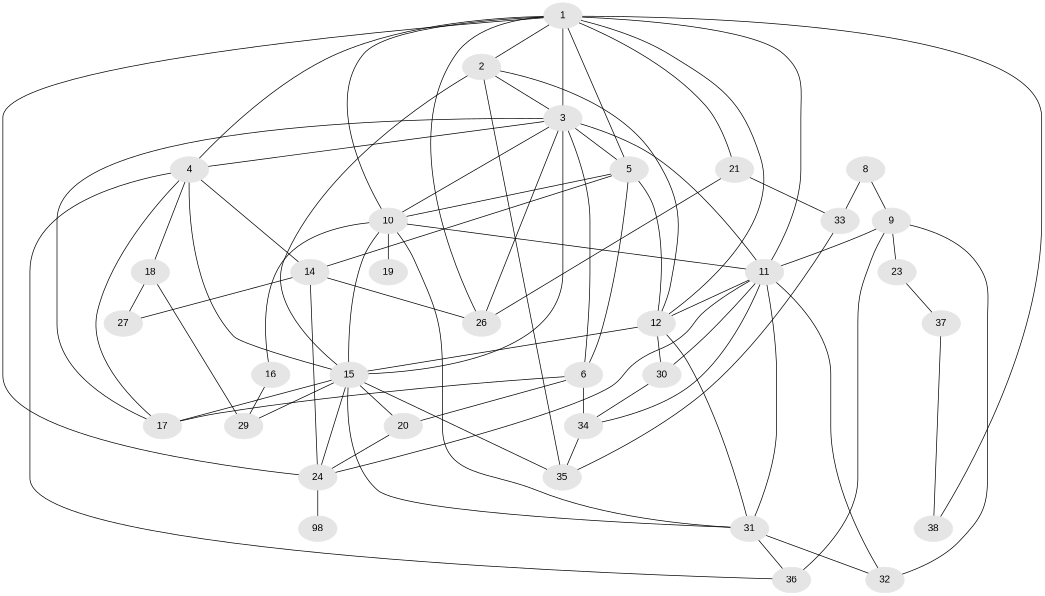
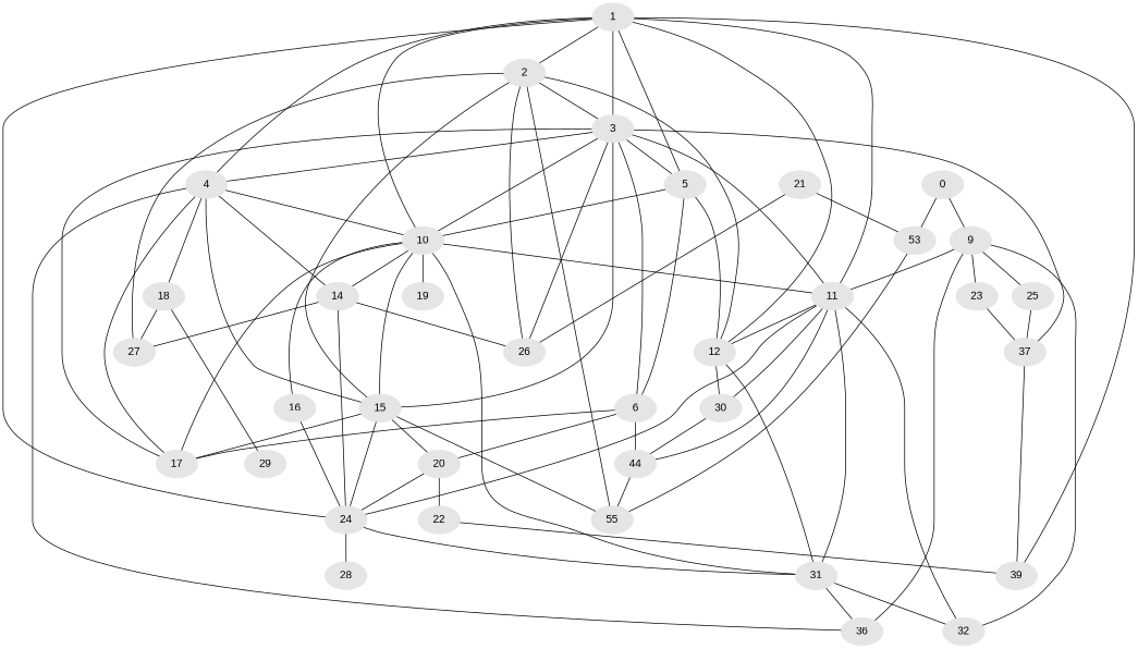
  graph {
    fontname="Liberation Sans"
    node [color=gray90 fontname="Liberation Sans" style=filled]
    edge [fontname="Liberation Sans" weight=1.0]
    1
    2
    3
    4
    5
    10
    11
    12
    21
    24
    26
-   38
+   38 [label=39]
    15
    27
-   35
+   35 [label=55]
    6
    17
    37
    14
    18
    36
    16
    19
    31
-   34
+   34 [label=44]
    32
    30
-   33
-   28 [label=98]
+   33 [label=53]
+   28
    20
    29
-   8
+   22
+   25
+   8 [label=0]
    9
    23
    1 -- 2
    1 -- 3
    1 -- 4
    1 -- 5
    1 -- 10
    1 -- 11 [weight=2.0]
    1 -- 12
-   1 -- 21
    1 -- 24 [weight=2.0]
-   1 -- 26
+   2 -- 26
    1 -- 38
    2 -- 3
    2 -- 12
    2 -- 15
+   2 -- 27
    2 -- 35
    3 -- 4
    3 -- 5
    3 -- 10
    3 -- 11
    3 -- 26
    3 -- 15 [weight=2.0]
    3 -- 6
    3 -- 17
+   3 -- 37
+   4 -- 10
    4 -- 15 [weight=2.0]
    4 -- 17
    4 -- 14
    4 -- 18
    4 -- 36
    5 -- 10 [weight=2.0]
    5 -- 12
    5 -- 6
-   5 -- 14 [weight=2.0]
+   10 -- 14 [weight=2.0]
    10 -- 11 [weight=3.0]
    10 -- 15 [weight=2.0]
+   10 -- 17
    10 -- 16
    10 -- 19 [weight=2.0]
    10 -- 31
    11 -- 12 [weight=2.0]
    11 -- 24
    11 -- 31
    11 -- 34
    11 -- 32
    11 -- 30
-   12 -- 15
    12 -- 31
    12 -- 30
    21 -- 26
    21 -- 33
-   15 -- 31
+   24 -- 31
    24 -- 28
    15 -- 24 [weight=2.0]
    15 -- 35
    15 -- 17
    15 -- 20
-   15 -- 29
    6 -- 17
    6 -- 34
    6 -- 20
    37 -- 38
    14 -- 24 [weight=2.0]
    14 -- 26
    14 -- 27
    18 -- 27
    18 -- 29
-   16 -- 29
+   16 -- 24
    31 -- 36
    31 -- 32
    34 -- 35
    30 -- 34
    33 -- 35
    20 -- 24
+   20 -- 22
+   22 -- 38
+   25 -- 37
    8 -- 33
    8 -- 9
    9 -- 11
    9 -- 36 [weight=2.0]
    9 -- 32
+   9 -- 25
    9 -- 23
    23 -- 37
  }
